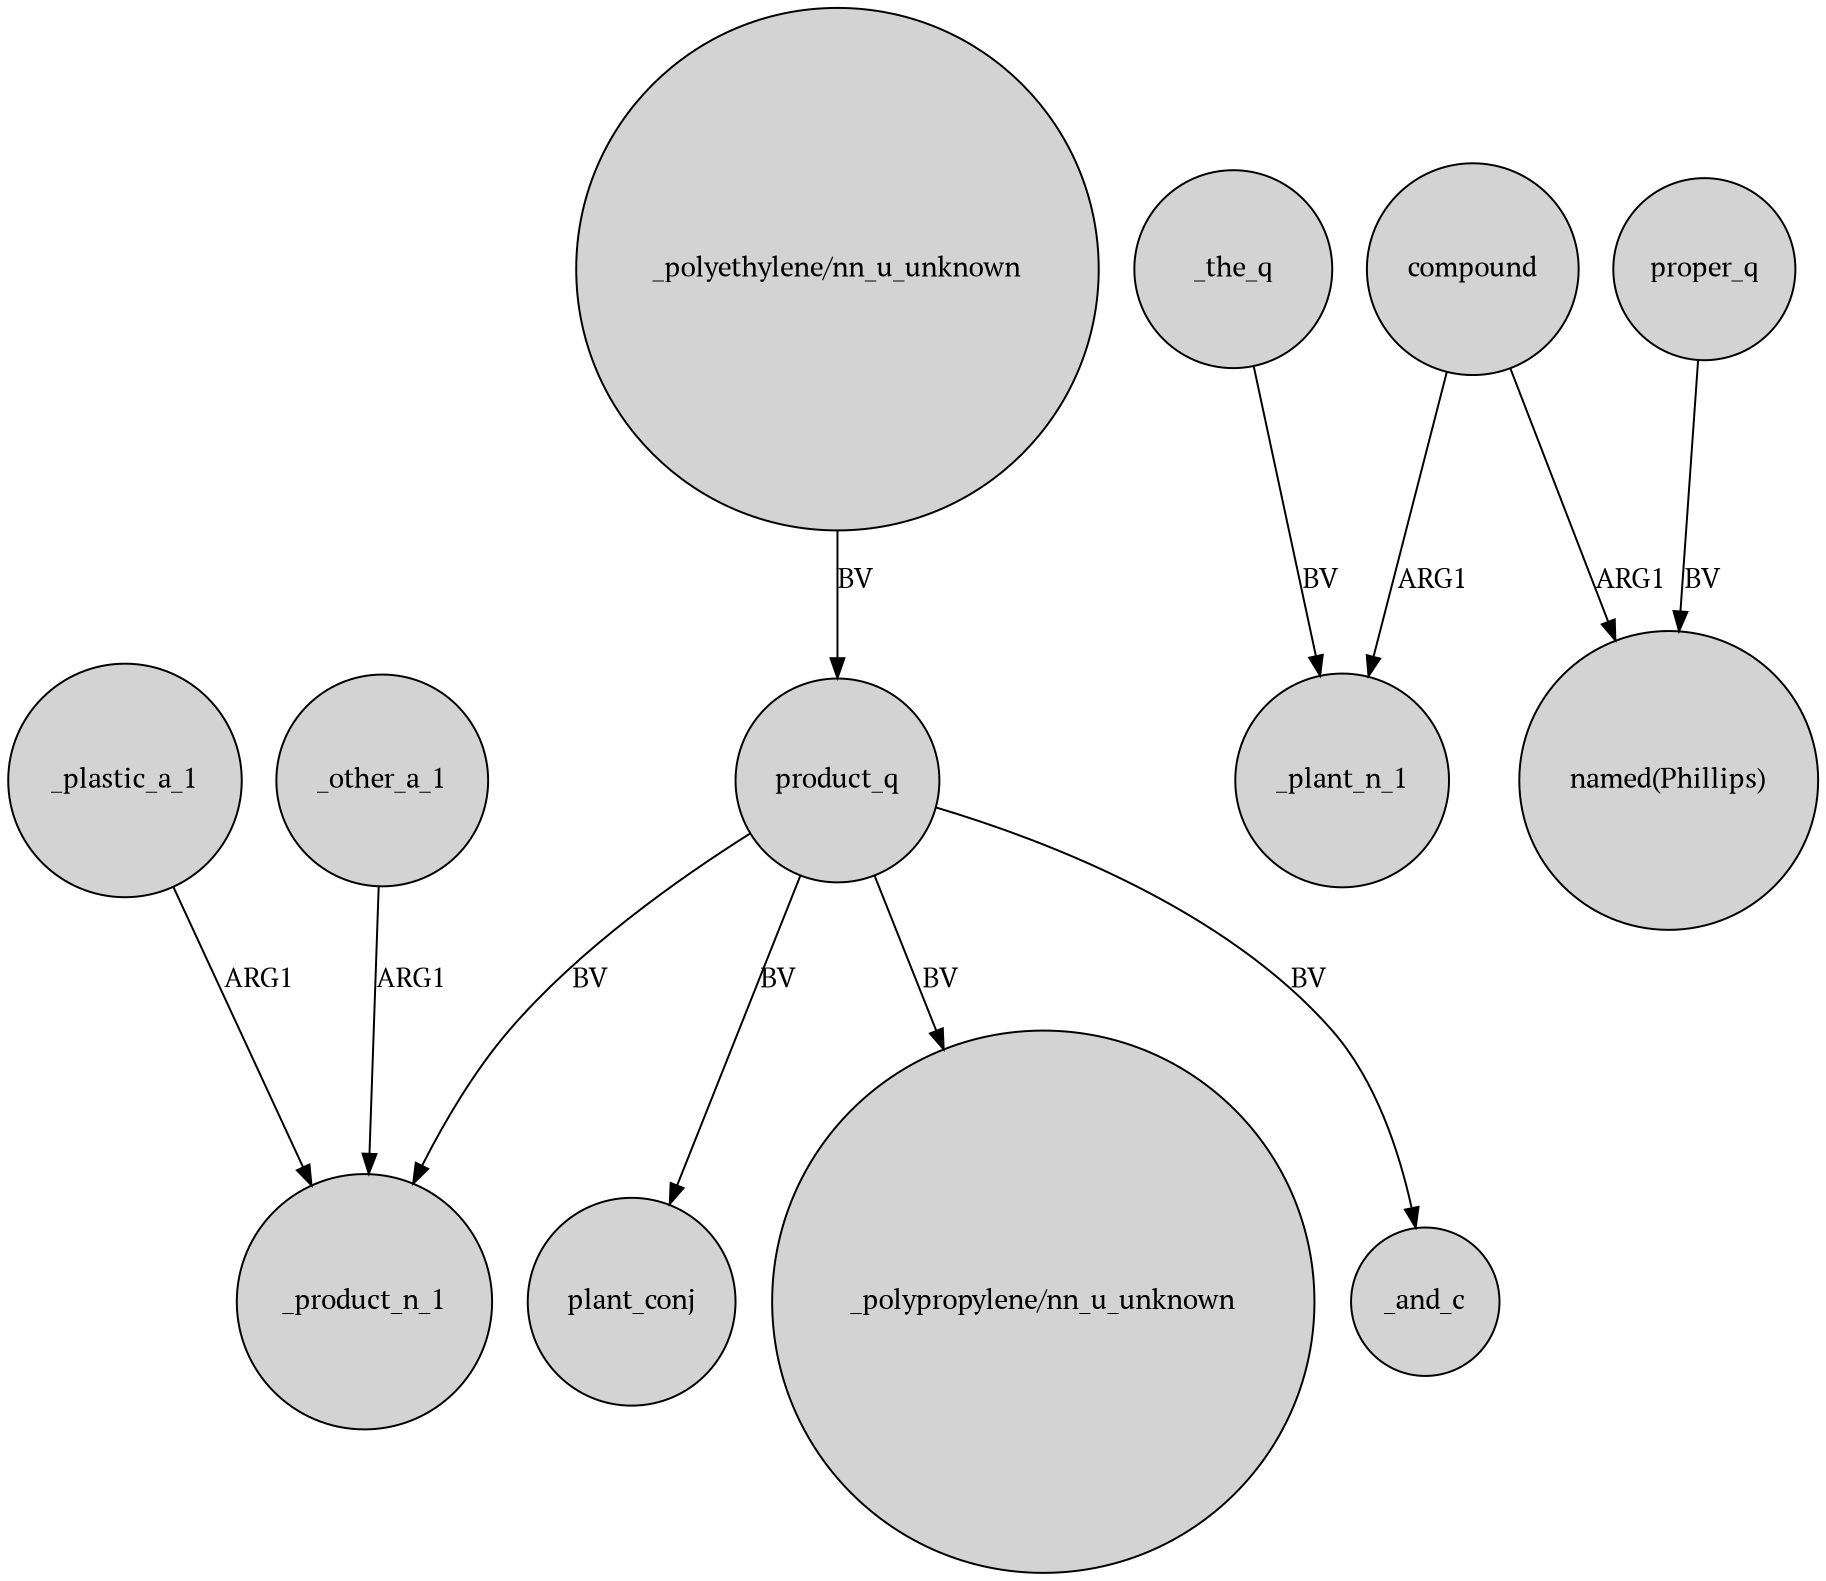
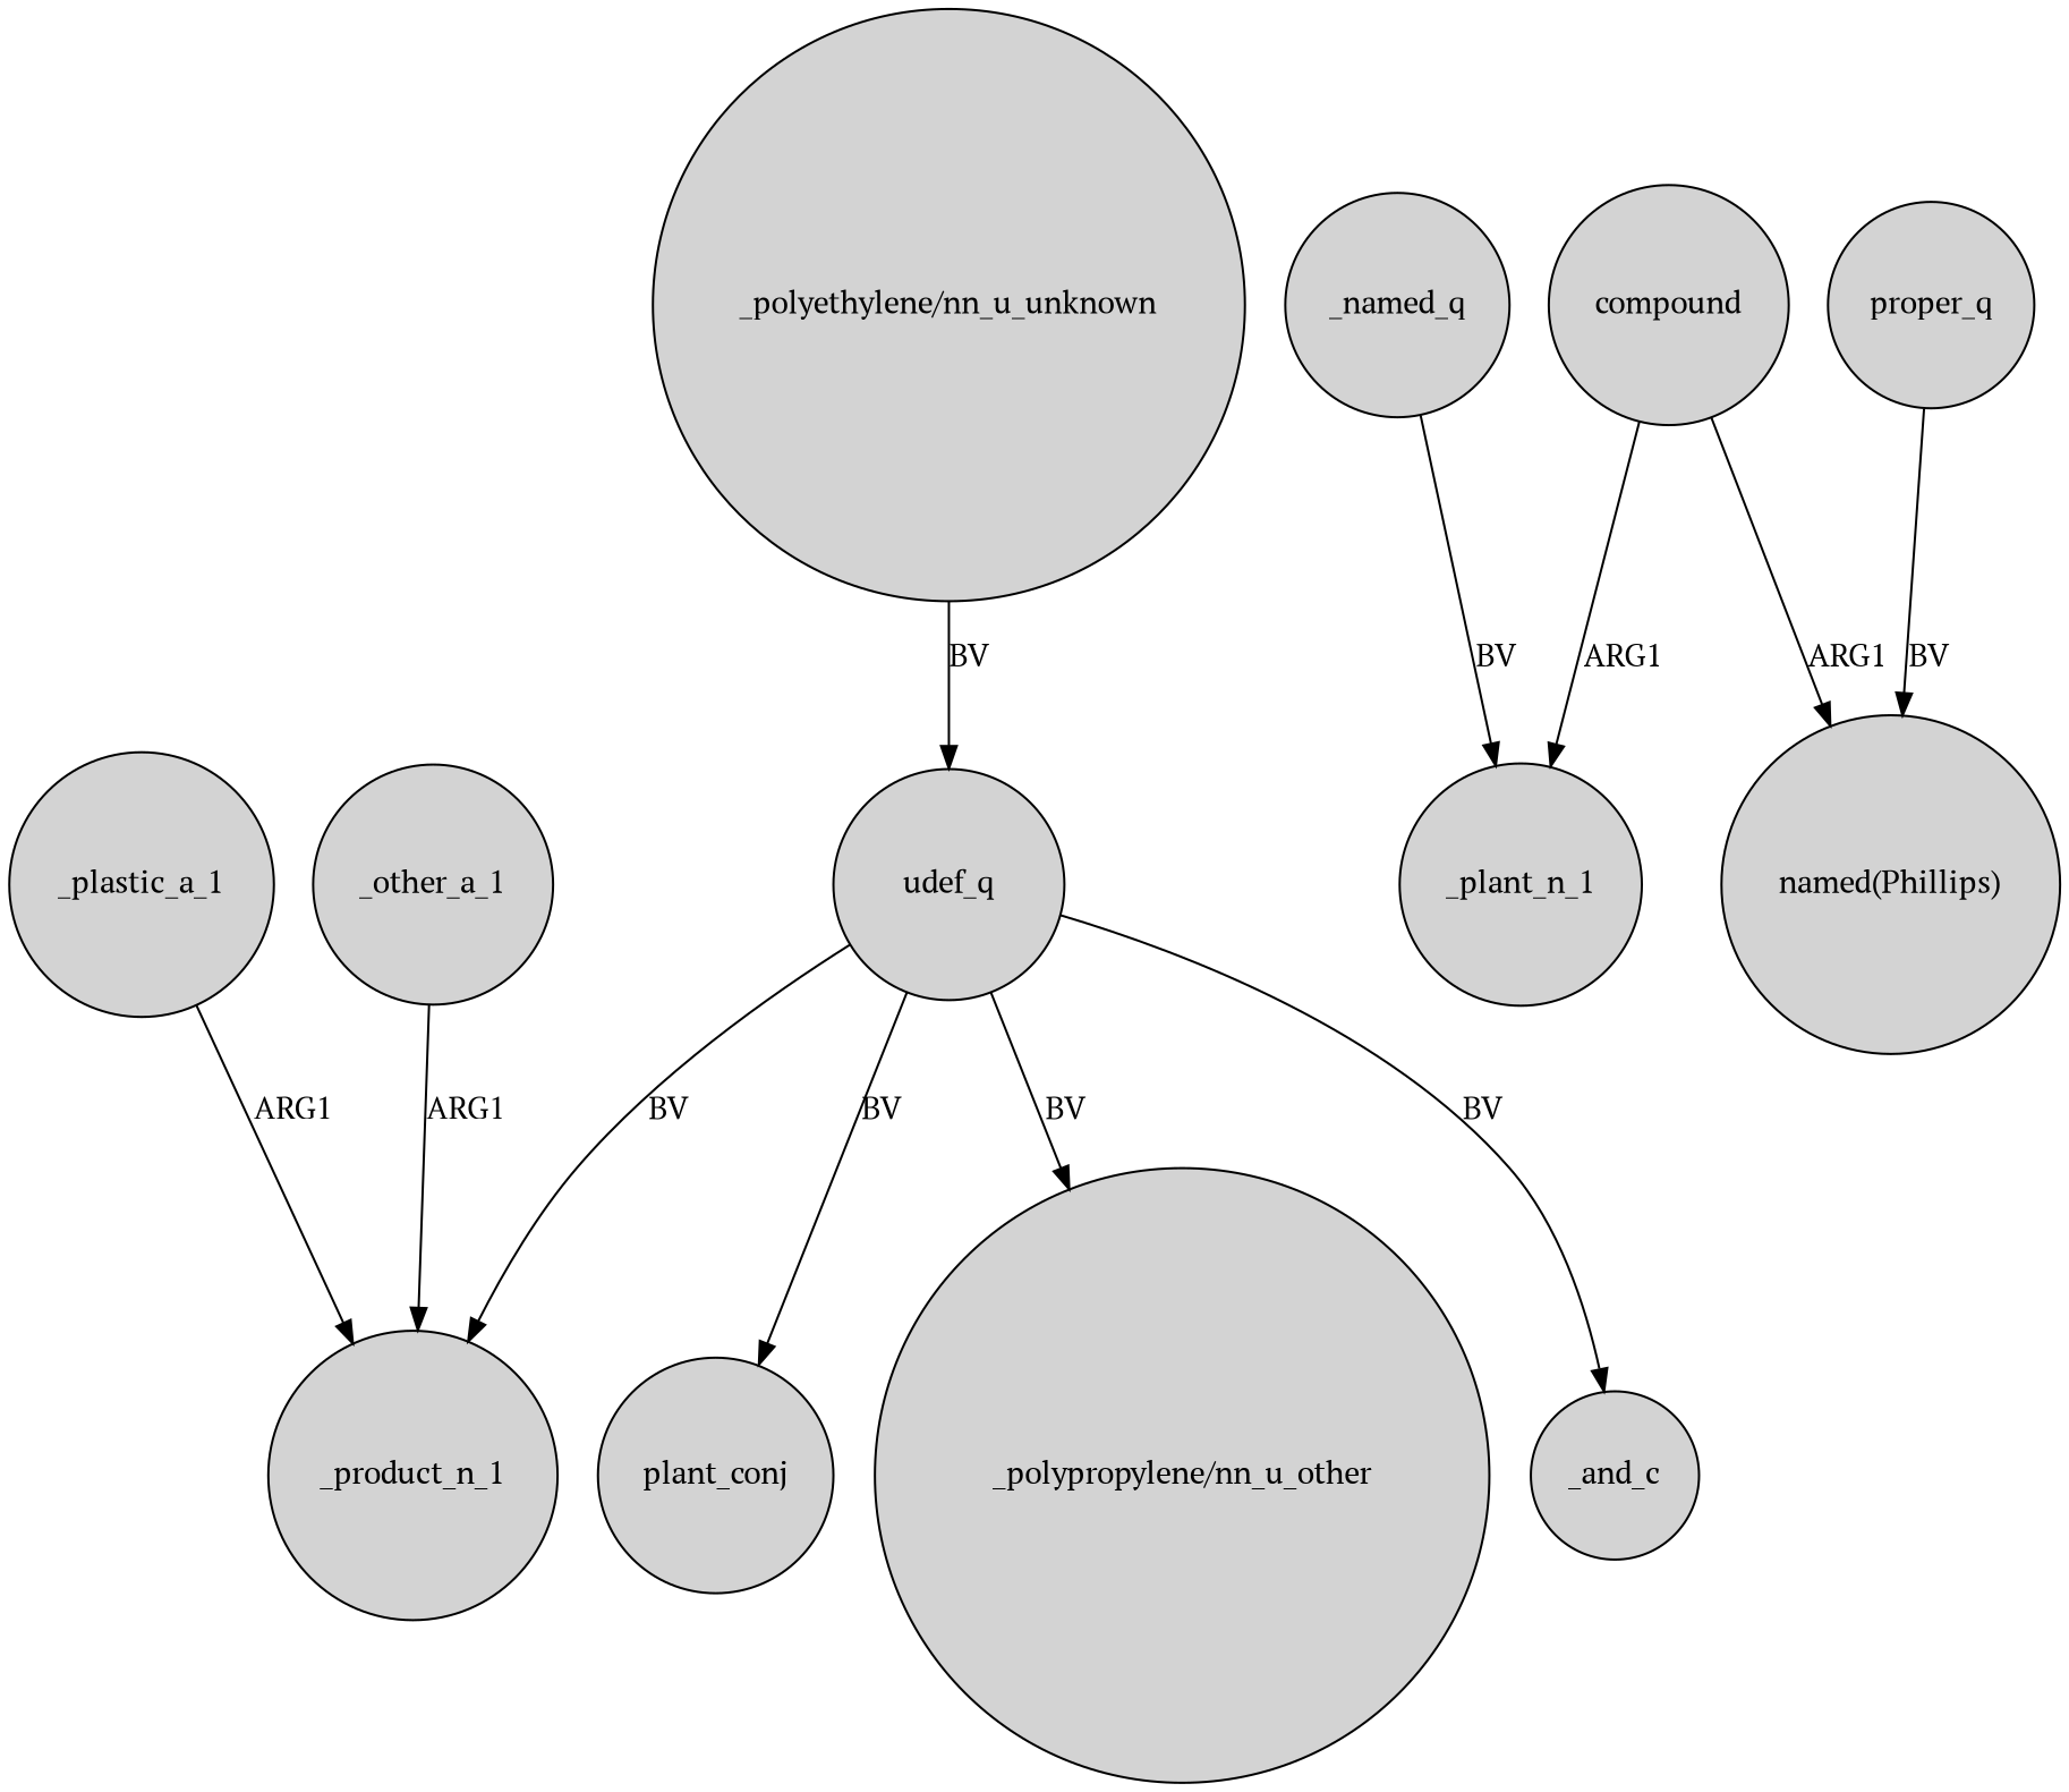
  digraph {
    fontname="PT Serif"
    node [fontname="PT Serif" shape=circle style=filled]
    edge [fontname="PT Serif"]
    n1 [label=plant_conj]
-   udef_q [label=product_q]
+   udef_q
    _product_n_1
-   "_polypropylene/nn_u_unknown"
+   "_polypropylene/nn_u_unknown" [label="_polypropylene/nn_u_other"]
    _and_c
    "_polyethylene/nn_u_unknown"
    _plastic_a_1
    compound
    _plant_n_1
    "named(Phillips)"
-   _the_q
+   _the_q [label=_named_q]
    _other_a_1
    proper_q
    udef_q -> n1 [label=BV]
    udef_q -> _product_n_1 [label=BV]
    udef_q -> "_polypropylene/nn_u_unknown" [label=BV]
    udef_q -> _and_c [label=BV]
    "_polyethylene/nn_u_unknown" -> udef_q [label=BV]
    _plastic_a_1 -> _product_n_1 [label=ARG1]
    compound -> _plant_n_1 [label=ARG1]
    compound -> "named(Phillips)" [label=ARG1]
    _the_q -> _plant_n_1 [label=BV]
    _other_a_1 -> _product_n_1 [label=ARG1]
    proper_q -> "named(Phillips)" [label=BV]
  }
